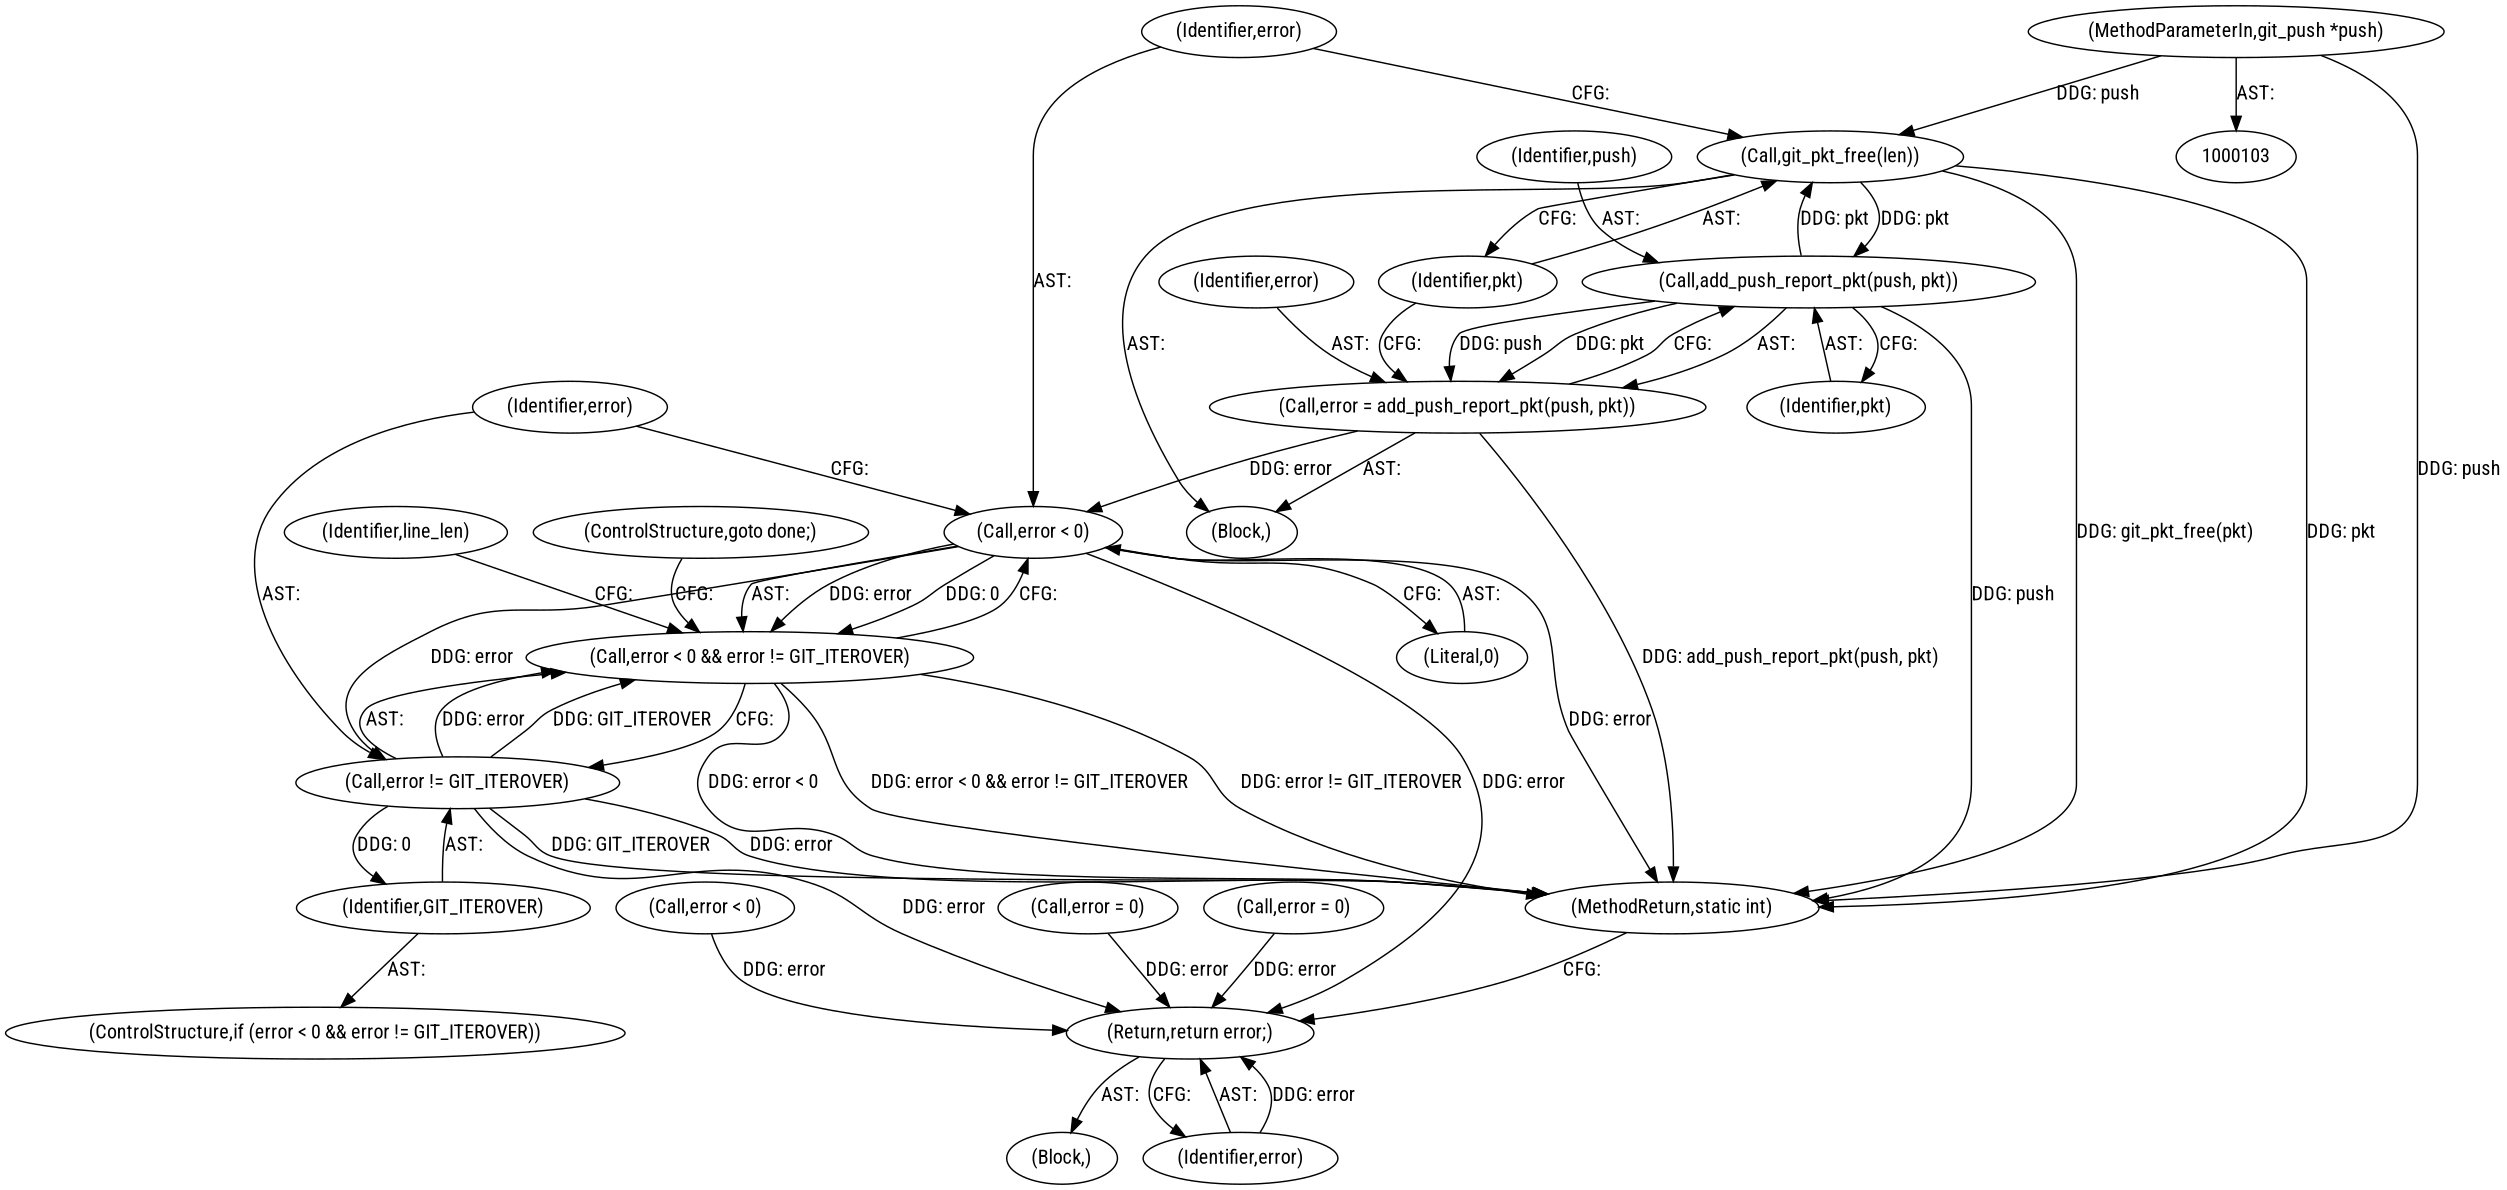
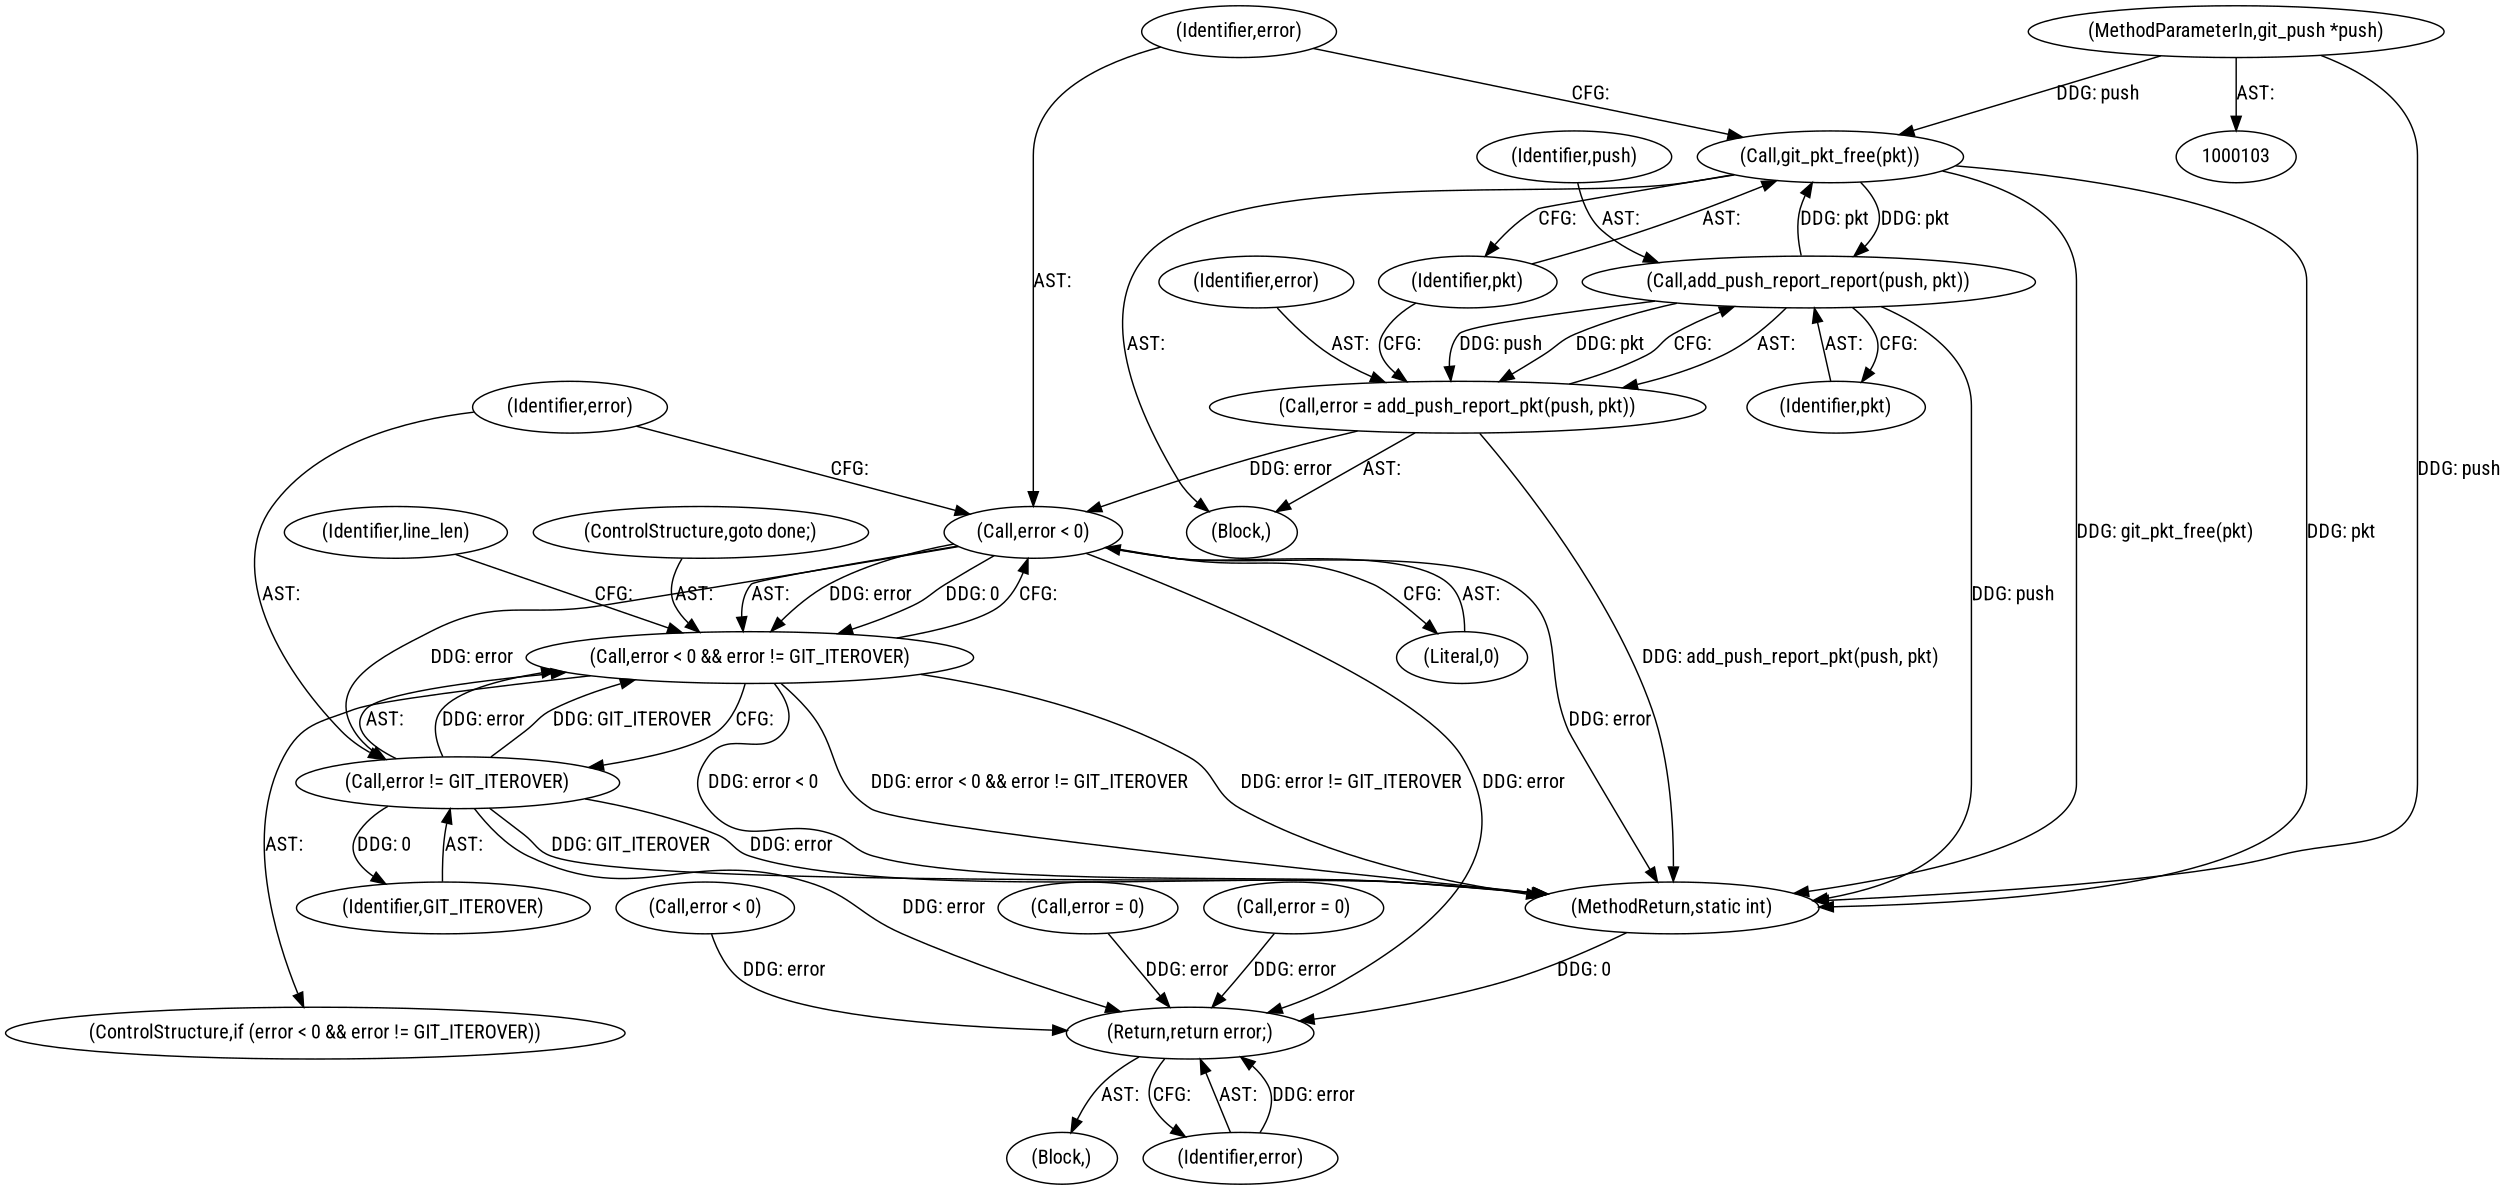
  digraph {
    fontname="Roboto Condensed"
    node [fontname="Roboto Condensed"]
    edge [fontname="Roboto Condensed"]
    n1 [label="(MethodParameterIn,git_push *push)"]
    n2 [label="(MethodReturn,static int)"]
    1000103
-   n4 [label="(Call,git_pkt_free(len))"]
-   n5 [label="(Call,add_push_report_pkt(push, pkt))"]
+   n4 [label="(Call,git_pkt_free(pkt))"]
+   n5 [label="(Call,add_push_report_report(push, pkt))"]
    n6 [label="(Call,error = add_push_report_pkt(push, pkt))"]
    n7 [label="(Identifier,pkt)"]
    n8 [label="(Return,return error;)"]
    n9 [label="(Call,error < 0)"]
    n10 [label="(Block,)"]
    n11 [label="(Identifier,pkt)"]
    n12 [label="(Call,error < 0 && error != GIT_ITEROVER)"]
    n13 [label="(Call,error != GIT_ITEROVER)"]
    n14 [label="(Literal,0)"]
    n15 [label="(ControlStructure,if (error < 0 && error != GIT_ITEROVER))"]
    n16 [label="(Identifier,GIT_ITEROVER)"]
    n17 [label="(Block,)"]
    n18 [label="(Identifier,error)"]
    n19 [label="(Identifier,error)"]
    n20 [label="(Call,error = 0)"]
    n21 [label="(Call,error = 0)"]
    n22 [label="(Identifier,error)"]
    n23 [label="(Identifier,error)"]
    n24 [label="(ControlStructure,goto done;)"]
    n25 [label="(Identifier,line_len)"]
    n26 [label="(Call,error < 0)"]
    n27 [label="(Identifier,push)"]
    n1 -> n2 [label="DDG: push"]
    n1 -> 1000103 [label="AST: "]
    n1 -> n4 [label="DDG: push"]
-   n2 -> n8 [label="CFG: "]
+   n2 -> n8 [label="DDG: 0"]
    n4 -> n2 [label="DDG: git_pkt_free(pkt)"]
    n4 -> n2 [label="DDG: pkt"]
    n4 -> n5 [label="DDG: pkt"]
    n4 -> n10 [label="AST: "]
    n4 -> n11 [label="CFG: "]
    n5 -> n2 [label="DDG: push"]
    n5 -> n4 [label="DDG: pkt"]
    n5 -> n6 [label="AST: "]
    n5 -> n6 [label="DDG: push"]
    n5 -> n6 [label="DDG: pkt"]
    n5 -> n7 [label="CFG: "]
    n6 -> n2 [label="DDG: add_push_report_pkt(push, pkt)"]
    n6 -> n5 [label="CFG: "]
    n6 -> n9 [label="DDG: error"]
    n6 -> n10 [label="AST: "]
    n7 -> n5 [label="AST: "]
    n8 -> n17 [label="AST: "]
    n8 -> n18 [label="CFG: "]
    n9 -> n2 [label="DDG: error"]
    n9 -> n8 [label="DDG: error"]
    n9 -> n12 [label="AST: "]
    n9 -> n12 [label="DDG: error"]
    n9 -> n12 [label="DDG: 0"]
    n9 -> n13 [label="DDG: error"]
    n9 -> n14 [label="CFG: "]
    n11 -> n4 [label="AST: "]
    n11 -> n6 [label="CFG: "]
    n12 -> n2 [label="DDG: error < 0"]
    n12 -> n2 [label="DDG: error < 0 && error != GIT_ITEROVER"]
    n12 -> n2 [label="DDG: error != GIT_ITEROVER"]
    n12 -> n9 [label="CFG: "]
    n12 -> n13 [label="CFG: "]
-   n16 -> n15 [label="AST: "]
+   n12 -> n15 [label="AST: "]
    n13 -> n2 [label="DDG: error"]
    n13 -> n2 [label="DDG: GIT_ITEROVER"]
    n13 -> n8 [label="DDG: error"]
    n13 -> n12 [label="AST: "]
    n13 -> n12 [label="DDG: error"]
    n13 -> n12 [label="DDG: GIT_ITEROVER"]
    n13 -> n16 [label="DDG: 0"]
    n14 -> n9 [label="AST: "]
    n16 -> n13 [label="AST: "]
    n18 -> n8 [label="AST: "]
    n18 -> n8 [label="DDG: error"]
    n19 -> n9 [label="CFG: "]
    n19 -> n13 [label="AST: "]
    n20 -> n8 [label="DDG: error"]
    n21 -> n8 [label="DDG: error"]
    n22 -> n4 [label="CFG: "]
    n22 -> n9 [label="AST: "]
    n23 -> n6 [label="AST: "]
-   n24 -> n12 [label="CFG: "]
+   n24 -> n12 [label="AST: "]
    n25 -> n12 [label="CFG: "]
    n26 -> n8 [label="DDG: error"]
    n27 -> n5 [label="AST: "]
  }
